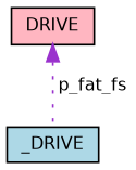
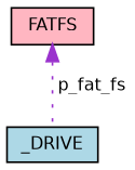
  digraph {
    node [color=black fontname=Helvetica fontsize=10 shape=record style=filled]
    n1 [fillcolor=lightblue fontcolor=black height=0.2 label=_DRIVE width=0.4]
-   n2 [fillcolor=lightpink height=0.2 label=DRIVE width=0.4]
+   n2 [fillcolor=lightpink height=0.2 label=FATFS width=0.4]
    n2 -> n1 [color=darkorchid3 dir=back fontname=Helvetica fontsize=10 label=" p_fat_fs" labelfontname=Helvetica labelfontsize=10 style=dotted]
  }
